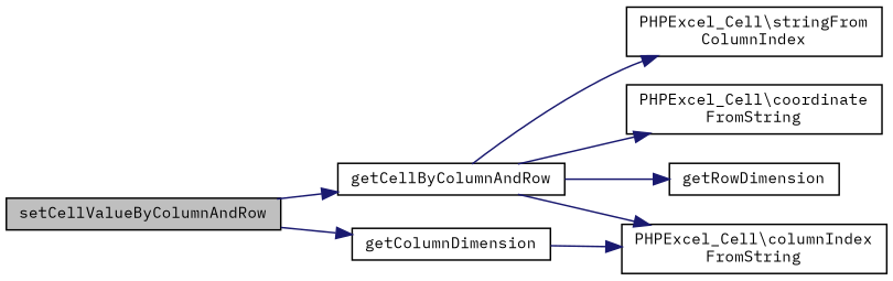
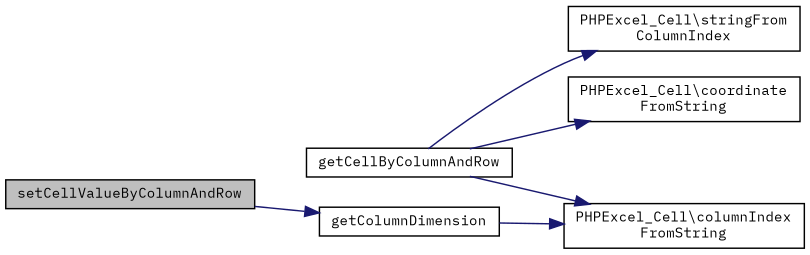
  digraph {
    fontname="IBM Plex Mono"
    rankdir=LR
    node [color=black fillcolor=white fontname="IBM Plex Mono" fontsize=10 shape=record style=filled]
    edge [color=midnightblue fontname="IBM Plex Mono" fontsize=10 labelfontname=Helvetica labelfontsize=10 style=solid]
    n1 [fillcolor=grey75 fontcolor=black height=0.2 label=setCellValueByColumnAndRow width=0.4]
    n2 [height=0.2 label=getCellByColumnAndRow width=0.4]
    n3 [height=0.2 label=getColumnDimension width=0.4]
    n4 [height=0.2 label="PHPExcel_Cell\\stringFrom\lColumnIndex" width=0.4]
    n5 [height=0.2 label="PHPExcel_Cell\\coordinate\lFromString" width=0.4]
    n6 [height=0.2 label="PHPExcel_Cell\\columnIndex\lFromString" width=0.4]
-   n7 [height=0.2 label=getRowDimension width=0.4]
-   n1 -> n2
    n1 -> n3
    n2 -> n4
    n2 -> n5
    n2 -> n6
-   n2 -> n7
    n3 -> n6
  }
